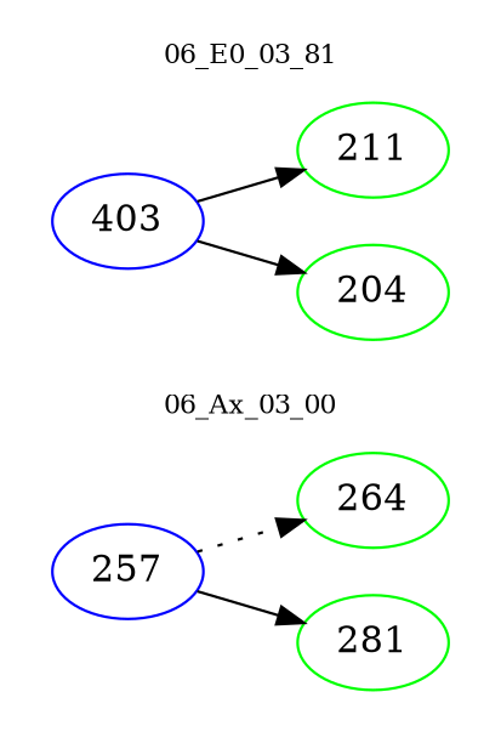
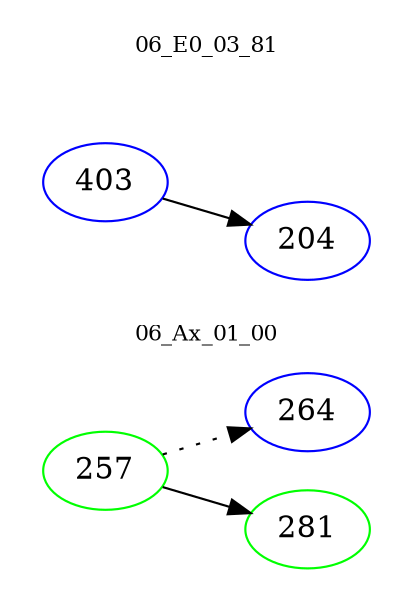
  digraph {
    rankdir=LR
    node [color=green]
    edge [color=black style=solid]
-   n1 [color=blue label=257]
+   n1 [label=257]
    n2 [label=281]
-   n3 [label=264]
+   n3 [color=blue label=264]
    n4 [color=blue label=403]
-   n5 [label=204]
-   n6 [label=211]
+   n5 [color=blue label=204]
    subgraph cluster_1 {
      color=white
      fontsize=10
-     label="06_Ax_03_00"
+     label="06_Ax_01_00"
      n1
      n2
      n3
    }
    subgraph cluster_2 {
      color=white
      fontsize=10
      label="06_E0_03_81"
      n4
      n5
-     n6
    }
    n1 -> n2
    n1 -> n3 [style=dotted]
    n4 -> n5
-   n4 -> n6
  }
